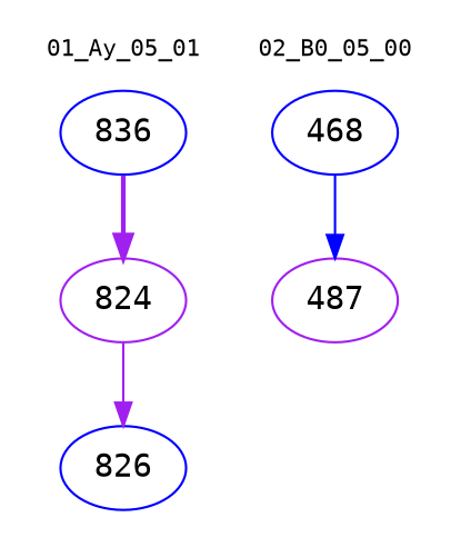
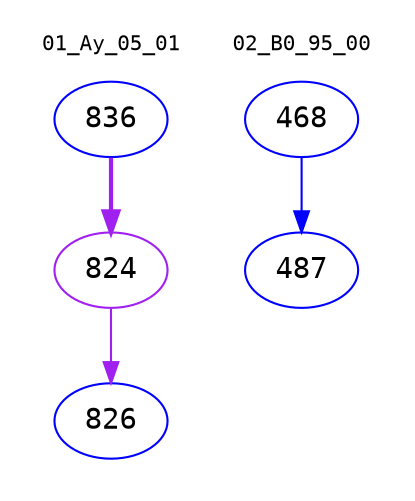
  digraph {
    fontname="DejaVu Sans Mono"
    node [color=blue fontname="DejaVu Sans Mono"]
    edge [color=purple fontname="DejaVu Sans Mono" style=solid]
    n1 [label=836]
    n2 [color=purple label=824]
    n3 [label=826]
    n4 [label=468]
-   n5 [color=purple label=487]
+   n5 [label=487]
    subgraph cluster_1 {
      color=white
      fontsize=10
      label="01_Ay_05_01"
      n1
      n2
      n3
    }
    subgraph cluster_2 {
      color=white
      fontsize=10
-     label="02_B0_05_00"
+     label="02_B0_95_00"
      n4
      n5
    }
    n1 -> n2 [style=bold]
    n2 -> n3
    n4 -> n5 [color=blue]
  }
